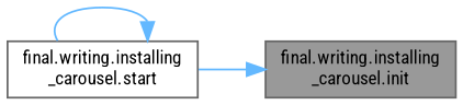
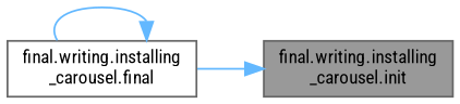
  digraph {
    rankdir=RL
    fontname="Roboto Condensed"
    node [fontname="Roboto Condensed" fontsize=10 shape=box style=filled]
    edge [color=steelblue1 dir=back fontname="Roboto Condensed" fontsize=10 labelfontname=Helvetica labelfontsize=10 style=solid]
    n1 [color=gray40 fillcolor=grey60 fontcolor=black height=0.2 label="final.writing.installing\l_carousel.init" width=0.4]
-   n2 [color=grey40 fillcolor=white height=0.2 label="final.writing.installing\l_carousel.start" width=0.4]
+   n2 [color=grey40 fillcolor=white height=0.2 label="final.writing.installing\l_carousel.final" width=0.4]
    n1 -> n2
    n2 -> n2
  }
